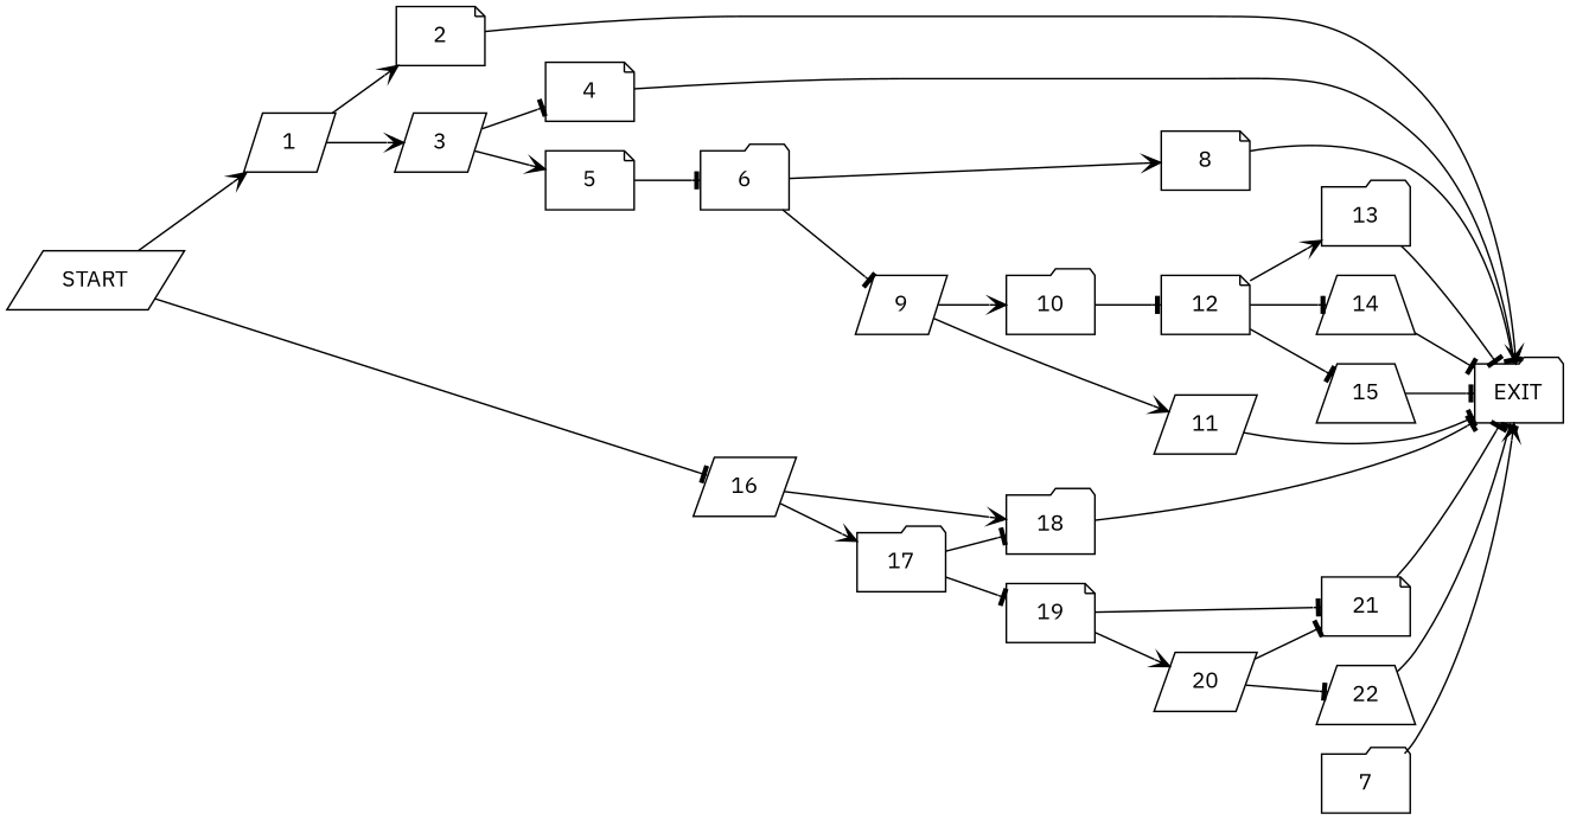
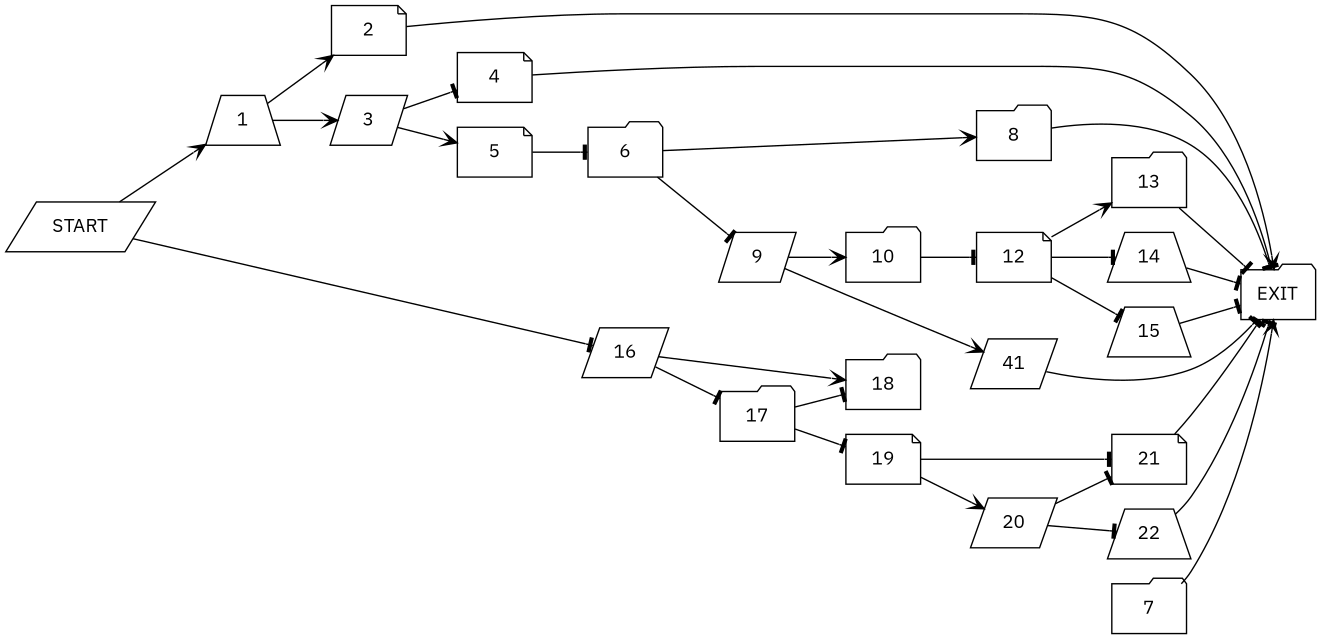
  digraph {
    fontname="IBM Plex Sans"
    rankdir=LR
    node [fontname="IBM Plex Sans" shape=folder]
    edge [arrowhead=tee fontname="IBM Plex Sans"]
    n1 [label=START shape=parallelogram]
-   1 [shape=parallelogram]
+   1 [shape=trapezium]
    16 [shape=parallelogram]
    2 [shape=note]
    3 [shape=parallelogram]
    17
    18
    n8 [label=EXIT]
    4 [shape=note]
    5 [shape=note]
    6
-   8 [shape=note]
+   8
    9 [shape=parallelogram]
    7
    10
-   11 [shape=parallelogram]
+   11 [shape=parallelogram label=41]
    12 [shape=note]
    13
    14 [shape=trapezium]
    15 [shape=trapezium]
    19 [shape=note]
    20 [shape=parallelogram]
    21 [shape=note]
    22 [shape=trapezium]
    n1 -> 1 [arrowhead=vee]
    n1 -> 16
    1 -> 2 [arrowhead=vee]
    1 -> 3 [arrowhead=vee]
-   16 -> 17 [arrowhead=vee]
+   16 -> 17
    16 -> 18 [arrowhead=vee]
    2 -> n8 [arrowhead=vee]
    3 -> 4
    3 -> 5 [arrowhead=vee]
    17 -> 18
    17 -> 19
-   18 -> n8
    4 -> n8
    5 -> 6
    6 -> 8 [arrowhead=vee]
    6 -> 9
    8 -> n8
    9 -> 10 [arrowhead=vee]
    9 -> 11 [arrowhead=vee]
    7 -> n8 [arrowhead=vee]
    10 -> 12
    11 -> n8
    12 -> 13 [arrowhead=vee]
    12 -> 14
    12 -> 15
    13 -> n8
    14 -> n8
    15 -> n8
    19 -> 20 [arrowhead=vee]
    19 -> 21
    20 -> 21
    20 -> 22
    21 -> n8
    22 -> n8
  }
